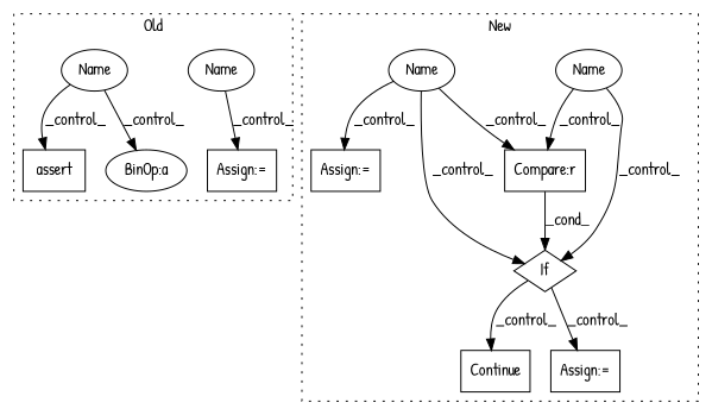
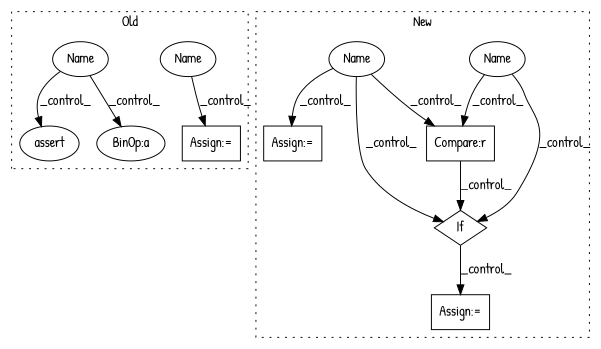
  digraph {
    fontname="Patrick Hand"
    node [a=87 fontname="Patrick Hand" l=3 shape=box]
    edge [fontname="Patrick Hand"]
-   n1 [a=65 l=7 label=assert s=4777]
+   n1 [a=65 l=7 label=assert s=4777 shape=ellipse]
    n2 [a=68 label="Assign:=" s=5848]
    n3 [a=82 label="BinOp:a" s=4885 shape=ellipse]
    n4 [l=14 label=Name s=5819 shape=ellipse]
    n5 [l=14 label=Name s=4753 shape=ellipse]
-   n6 [a=43 l=8 label=Continue s=5251]
    n7 [a=96 label=If s=5192 shape=diamond]
    n8 [a=40 l=38 label="Compare:r" s=5195]
    n9 [a=68 label="Assign:=" s=5277]
    n10 [a=68 label="Assign:=" s=5076]
    n11 [l=5 label=Name s=5147 shape=ellipse]
    n12 [l=14 label=Name s=5042 shape=ellipse]
    subgraph cluster_1 {
      label=Old
      style=dotted
      n1
      n2
      n3
      n4
      n5
    }
    subgraph cluster_2 {
      label=New
      style=dotted
-     n6
      n7
      n8
      n9
      n10
      n11
      n12
    }
    n4 -> n2 [label=_control_]
    n5 -> n1 [label=_control_]
    n5 -> n3 [label=_control_]
-   n7 -> n6 [label=_control_]
    n7 -> n9 [label=_control_]
-   n8 -> n7 [label=_cond_]
+   n8 -> n7 [label=_control_]
    n11 -> n7 [label=_control_]
    n11 -> n8 [label=_control_]
    n12 -> n7 [label=_control_]
    n12 -> n8 [label=_control_]
    n12 -> n10 [label=_control_]
  }
